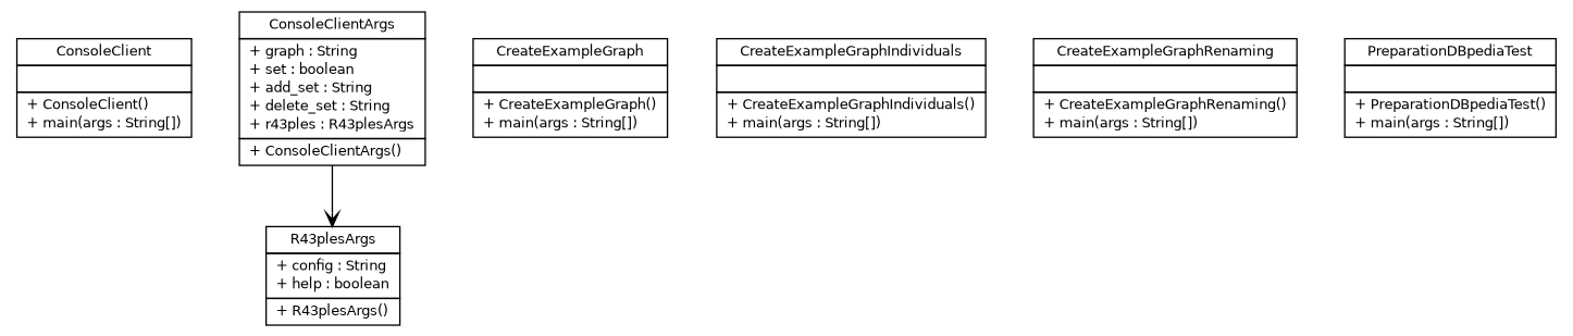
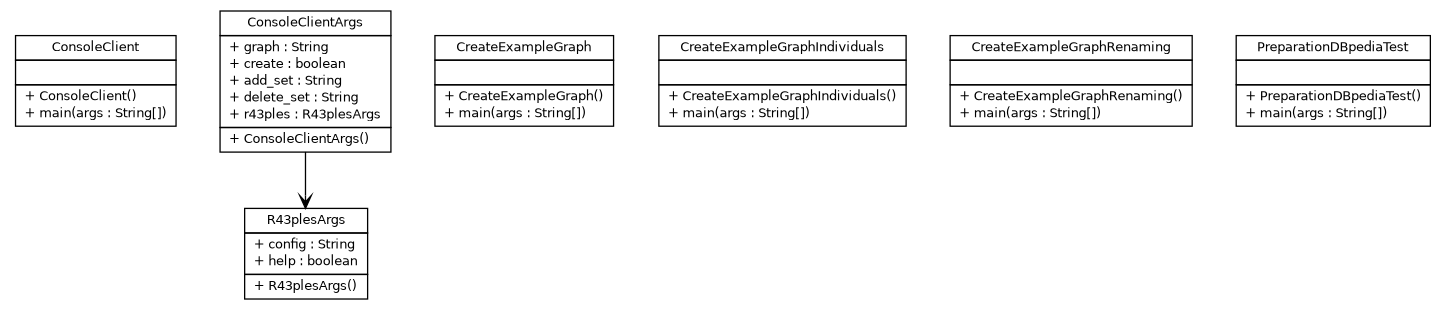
  digraph {
    nodesep=0.25
    ranksep=0.5
    node [fontcolor=black fontname=Helvetica fontsize=10.0 shape=plaintext]
    n1 [label=<<table title="de.tud.plt.r43ples.client.ConsoleClient" border="0" cellborder="1" cellspacing="0" cellpadding="2" port="p" href="./ConsoleClient.html"> 		<tr><td><table border="0" cellspacing="0" cellpadding="1"> <tr><td align="center" balign="center"> ConsoleClient </td></tr> 		</table></td></tr> 		<tr><td><table border="0" cellspacing="0" cellpadding="1"> <tr><td align="left" balign="left">  </td></tr> 		</table></td></tr> 		<tr><td><table border="0" cellspacing="0" cellpadding="1"> <tr><td align="left" balign="left"> + ConsoleClient() </td></tr> <tr><td align="left" balign="left"> + main(args : String[]) </td></tr> 		</table></td></tr> 		</table>>]
-   n2 [label=<<table title="de.tud.plt.r43ples.client.ConsoleClientArgs" border="0" cellborder="1" cellspacing="0" cellpadding="2" port="p" href="./ConsoleClientArgs.html"> 		<tr><td><table border="0" cellspacing="0" cellpadding="1"> <tr><td align="center" balign="center"> ConsoleClientArgs </td></tr> 		</table></td></tr> 		<tr><td><table border="0" cellspacing="0" cellpadding="1"> <tr><td align="left" balign="left"> + graph : String </td></tr> <tr><td align="left" balign="left"> + set : boolean </td></tr> <tr><td align="left" balign="left"> + add_set : String </td></tr> <tr><td align="left" balign="left"> + delete_set : String </td></tr> <tr><td align="left" balign="left"> + r43ples : R43plesArgs </td></tr> 		</table></td></tr> 		<tr><td><table border="0" cellspacing="0" cellpadding="1"> <tr><td align="left" balign="left"> + ConsoleClientArgs() </td></tr> 		</table></td></tr> 		</table>>]
+   n2 [label=<<table title="de.tud.plt.r43ples.client.ConsoleClientArgs" border="0" cellborder="1" cellspacing="0" cellpadding="2" port="p" href="./ConsoleClientArgs.html"> 		<tr><td><table border="0" cellspacing="0" cellpadding="1"> <tr><td align="center" balign="center"> ConsoleClientArgs </td></tr> 		</table></td></tr> 		<tr><td><table border="0" cellspacing="0" cellpadding="1"> <tr><td align="left" balign="left"> + graph : String </td></tr> <tr><td align="left" balign="left"> + create : boolean </td></tr> <tr><td align="left" balign="left"> + add_set : String </td></tr> <tr><td align="left" balign="left"> + delete_set : String </td></tr> <tr><td align="left" balign="left"> + r43ples : R43plesArgs </td></tr> 		</table></td></tr> 		<tr><td><table border="0" cellspacing="0" cellpadding="1"> <tr><td align="left" balign="left"> + ConsoleClientArgs() </td></tr> 		</table></td></tr> 		</table>>]
    n3 [label=<<table title="de.tud.plt.r43ples.client.R43plesArgs" border="0" cellborder="1" cellspacing="0" cellpadding="2" port="p" href="./R43plesArgs.html"> 		<tr><td><table border="0" cellspacing="0" cellpadding="1"> <tr><td align="center" balign="center"> R43plesArgs </td></tr> 		</table></td></tr> 		<tr><td><table border="0" cellspacing="0" cellpadding="1"> <tr><td align="left" balign="left"> + config : String </td></tr> <tr><td align="left" balign="left"> + help : boolean </td></tr> 		</table></td></tr> 		<tr><td><table border="0" cellspacing="0" cellpadding="1"> <tr><td align="left" balign="left"> + R43plesArgs() </td></tr> 		</table></td></tr> 		</table>>]
    n4 [label=<<table title="de.tud.plt.r43ples.client.CreateExampleGraph" border="0" cellborder="1" cellspacing="0" cellpadding="2" port="p" href="./CreateExampleGraph.html"> 		<tr><td><table border="0" cellspacing="0" cellpadding="1"> <tr><td align="center" balign="center"> CreateExampleGraph </td></tr> 		</table></td></tr> 		<tr><td><table border="0" cellspacing="0" cellpadding="1"> <tr><td align="left" balign="left">  </td></tr> 		</table></td></tr> 		<tr><td><table border="0" cellspacing="0" cellpadding="1"> <tr><td align="left" balign="left"> + CreateExampleGraph() </td></tr> <tr><td align="left" balign="left"> + main(args : String[]) </td></tr> 		</table></td></tr> 		</table>>]
    n5 [label=<<table title="de.tud.plt.r43ples.client.CreateExampleGraphIndividuals" border="0" cellborder="1" cellspacing="0" cellpadding="2" port="p" href="./CreateExampleGraphIndividuals.html"> 		<tr><td><table border="0" cellspacing="0" cellpadding="1"> <tr><td align="center" balign="center"> CreateExampleGraphIndividuals </td></tr> 		</table></td></tr> 		<tr><td><table border="0" cellspacing="0" cellpadding="1"> <tr><td align="left" balign="left">  </td></tr> 		</table></td></tr> 		<tr><td><table border="0" cellspacing="0" cellpadding="1"> <tr><td align="left" balign="left"> + CreateExampleGraphIndividuals() </td></tr> <tr><td align="left" balign="left"> + main(args : String[]) </td></tr> 		</table></td></tr> 		</table>>]
    n6 [label=<<table title="de.tud.plt.r43ples.client.CreateExampleGraphRenaming" border="0" cellborder="1" cellspacing="0" cellpadding="2" port="p" href="./CreateExampleGraphRenaming.html"> 		<tr><td><table border="0" cellspacing="0" cellpadding="1"> <tr><td align="center" balign="center"> CreateExampleGraphRenaming </td></tr> 		</table></td></tr> 		<tr><td><table border="0" cellspacing="0" cellpadding="1"> <tr><td align="left" balign="left">  </td></tr> 		</table></td></tr> 		<tr><td><table border="0" cellspacing="0" cellpadding="1"> <tr><td align="left" balign="left"> + CreateExampleGraphRenaming() </td></tr> <tr><td align="left" balign="left"> + main(args : String[]) </td></tr> 		</table></td></tr> 		</table>>]
    n7 [label=<<table title="de.tud.plt.r43ples.client.PreparationDBpediaTest" border="0" cellborder="1" cellspacing="0" cellpadding="2" port="p" href="./PreparationDBpediaTest.html"> 		<tr><td><table border="0" cellspacing="0" cellpadding="1"> <tr><td align="center" balign="center"> PreparationDBpediaTest </td></tr> 		</table></td></tr> 		<tr><td><table border="0" cellspacing="0" cellpadding="1"> <tr><td align="left" balign="left">  </td></tr> 		</table></td></tr> 		<tr><td><table border="0" cellspacing="0" cellpadding="1"> <tr><td align="left" balign="left"> + PreparationDBpediaTest() </td></tr> <tr><td align="left" balign="left"> + main(args : String[]) </td></tr> 		</table></td></tr> 		</table>>]
    n2 -> n3 [arrowhead=open color=black fontcolor=black fontname=Helvetica fontsize=10.0 headport=p labelfontname=Helvetica labelfontsize=10 tailport=p]
  }
